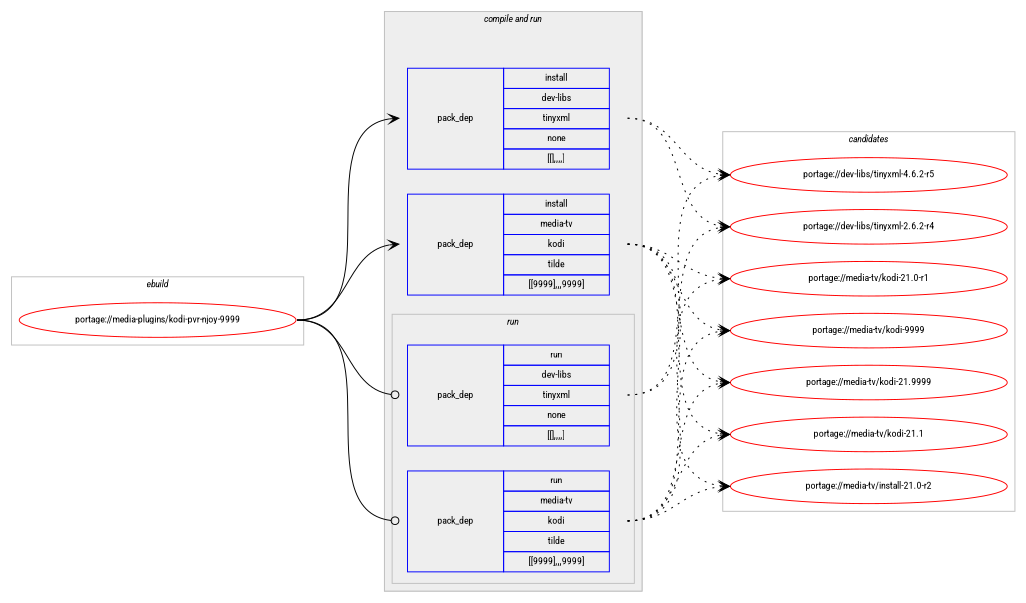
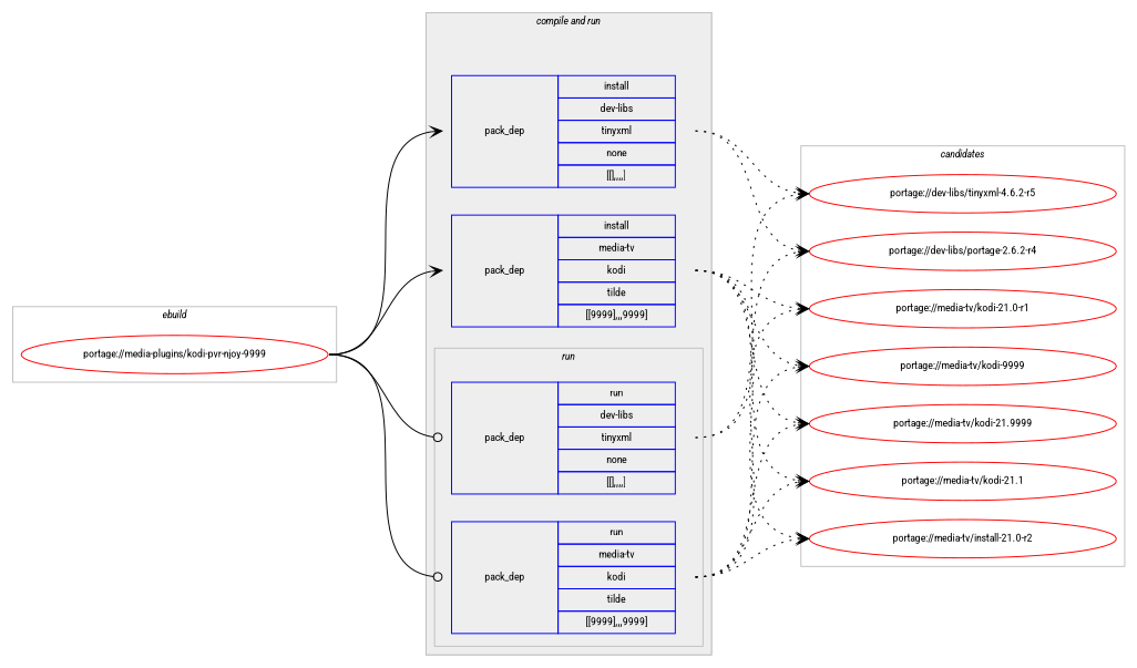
  digraph {
    compound=true
    concentrate=true
    fontname="Roboto Condensed"
    fontsize=10
    newrank=true
    rankdir=LR
    ranksep=1.5
    node [color=red fontname="Roboto Condensed" fontsize=10]
    edge [arrowhead=vee fontname="Roboto Condensed" headport=w style=dotted tailport=e weight=100]
    n1 [label="portage://media-plugins/kodi-pvr-njoy-9999" width=4]
    n2 [color=blue label=<<TABLE BORDER="0" CELLBORDER="1" CELLSPACING="0" CELLPADDING="4" WIDTH="220"><TR><TD ROWSPAN="6" CELLPADDING="30">pack_dep</TD></TR><TR><TD WIDTH="110">install</TD></TR><TR><TD>dev-libs</TD></TR><TR><TD>tinyxml</TD></TR><TR><TD>none</TD></TR><TR><TD>[[],,,,]</TD></TR></TABLE>> shape=none]
    n3 [color=blue label=<<TABLE BORDER="0" CELLBORDER="1" CELLSPACING="0" CELLPADDING="4" WIDTH="220"><TR><TD ROWSPAN="6" CELLPADDING="30">pack_dep</TD></TR><TR><TD WIDTH="110">install</TD></TR><TR><TD>media-tv</TD></TR><TR><TD>kodi</TD></TR><TR><TD>tilde</TD></TR><TR><TD>[[9999],,,9999]</TD></TR></TABLE>> shape=none]
    n4 [color=blue label=<<TABLE BORDER="0" CELLBORDER="1" CELLSPACING="0" CELLPADDING="4" WIDTH="220"><TR><TD ROWSPAN="6" CELLPADDING="30">pack_dep</TD></TR><TR><TD WIDTH="110">run</TD></TR><TR><TD>dev-libs</TD></TR><TR><TD>tinyxml</TD></TR><TR><TD>none</TD></TR><TR><TD>[[],,,,]</TD></TR></TABLE>> shape=none]
    n5 [color=blue label=<<TABLE BORDER="0" CELLBORDER="1" CELLSPACING="0" CELLPADDING="4" WIDTH="220"><TR><TD ROWSPAN="6" CELLPADDING="30">pack_dep</TD></TR><TR><TD WIDTH="110">run</TD></TR><TR><TD>media-tv</TD></TR><TR><TD>kodi</TD></TR><TR><TD>tilde</TD></TR><TR><TD>[[9999],,,9999]</TD></TR></TABLE>> shape=none]
    n6 [label="portage://dev-libs/tinyxml-4.6.2-r5" width=4]
-   n7 [label="portage://dev-libs/tinyxml-2.6.2-r4" width=4]
+   n7 [label="portage://dev-libs/portage-2.6.2-r4" width=4]
    n8 [label="portage://media-tv/kodi-9999" width=4]
    n9 [label="portage://media-tv/kodi-21.9999" width=4]
    n10 [label="portage://media-tv/kodi-21.1" width=4]
    n11 [label="portage://media-tv/install-21.0-r2" width=4]
    n12 [label="portage://media-tv/kodi-21.0-r1" width=4]
    subgraph cluster_1 {
      color=gray
      label=<<i>ebuild</i>>
      n1
    }
    subgraph cluster_2 {
      color=gray
      label=<<i>dependencies</i>>
      subgraph cluster_3 {
        color=gray
        fillcolor="#eeeeee"
        label=<<i>compile</i>>
        style=filled
        subgraph sub_4 {
          color=gray
          fillcolor="#eeeeee"
          label=<<i>compile</i>>
          style=filled
          n2
        }
        subgraph sub_5 {
          color=gray
          fillcolor="#eeeeee"
          label=<<i>compile</i>>
          style=filled
          n3
        }
      }
      subgraph cluster_6 {
        color=gray
        fillcolor="#eeeeee"
        label=<<i>compile and run</i>>
        style=filled
      }
      subgraph cluster_7 {
        color=gray
        fillcolor="#eeeeee"
        label=<<i>run</i>>
        style=filled
        subgraph sub_8 {
          color=gray
          fillcolor="#eeeeee"
          label=<<i>run</i>>
          style=filled
          n4
        }
        subgraph sub_9 {
          color=gray
          fillcolor="#eeeeee"
          label=<<i>run</i>>
          style=filled
          n5
        }
      }
    }
    subgraph cluster_10 {
      color=gray
      label=<<i>candidates</i>>
      rank=same
      subgraph sub_11 {
        color=black
        label=<<i>candidates</i>>
        nodesep=1
        rank=same
        n6
        n7
      }
      subgraph sub_12 {
        color=black
        label=<<i>candidates</i>>
        nodesep=1
        rank=same
        n8
        n9
        n10
        n11
        n12
      }
      subgraph sub_13 {
        color=black
        label=<<i>candidates</i>>
        nodesep=1
        rank=same
        n6
        n7
      }
      subgraph sub_14 {
        color=black
        label=<<i>candidates</i>>
        nodesep=1
        rank=same
        n8
        n9
        n10
        n11
        n12
      }
    }
    n1 -> n2 [style=solid weight=20]
    n1 -> n3 [style=solid weight=20]
    n1 -> n4 [arrowhead=odot style=solid weight=20]
    n1 -> n5 [arrowhead=odot style=solid weight=20]
    n2 -> n6
    n2 -> n7
    n3 -> n8
    n3 -> n9
    n3 -> n10
    n3 -> n11
    n3 -> n12
    n4 -> n6
    n4 -> n7
    n5 -> n8
    n5 -> n9
    n5 -> n10
    n5 -> n11
    n5 -> n12
  }
